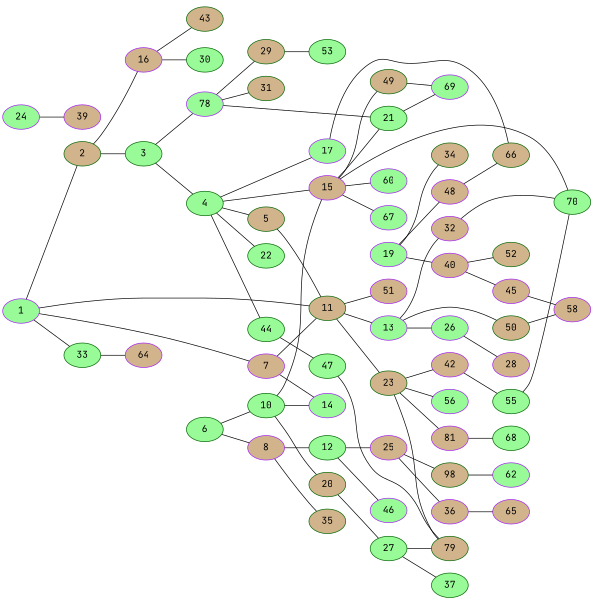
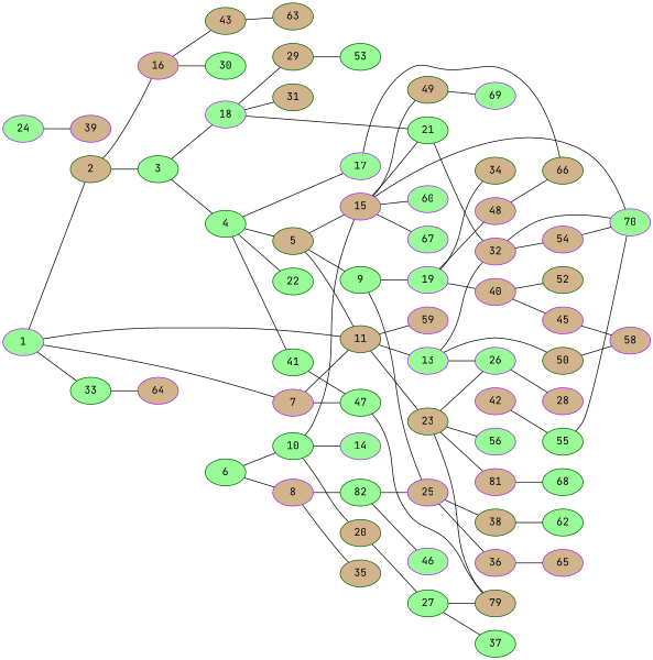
  graph {
    fontname="JetBrains Mono"
    rankdir=LR
    node [color=darkgreen fillcolor=tan fontname="JetBrains Mono" style=filled]
    edge [fontname="JetBrains Mono"]
    1 [color=purple fillcolor=palegreen]
    2
    7 [color=purple]
    11
    33 [fillcolor=palegreen]
    3 [fillcolor=palegreen]
    16 [color=purple]
    14 [color=purple fillcolor=palegreen]
    13 [color=purple fillcolor=palegreen]
    23
-   51 [color=purple]
+   51 [color=purple label=59]
    64 [color=purple]
    4 [fillcolor=palegreen]
-   18 [color=purple fillcolor=palegreen label=78]
+   18 [color=purple fillcolor=palegreen]
    30 [fillcolor=palegreen]
    43
    26 [color=purple fillcolor=palegreen]
    32 [color=purple]
    50
    42 [color=purple]
    56 [color=purple fillcolor=palegreen]
    n22 [label=79]
    n23 [color=purple label=81]
    5
    15 [color=purple]
    17 [color=purple fillcolor=palegreen]
    22 [fillcolor=palegreen]
-   44 [fillcolor=palegreen]
+   44 [fillcolor=palegreen label=41]
    21 [fillcolor=palegreen]
    29
    31
+   63
+   9 [fillcolor=palegreen]
    49
    60 [color=purple fillcolor=palegreen]
    67 [color=purple fillcolor=palegreen]
-   70 [fillcolor=palegreen]
+   70 [color=purple fillcolor=palegreen]
    66
    47 [fillcolor=palegreen]
    53 [fillcolor=palegreen]
    6 [fillcolor=palegreen]
    8 [color=purple]
    10 [fillcolor=palegreen]
    19 [color=purple fillcolor=palegreen]
    25 [color=purple]
    69 [color=purple fillcolor=palegreen]
    39 [color=purple]
-   12 [fillcolor=palegreen]
+   12 [fillcolor=palegreen label=82]
    35
    20
    34
    40 [color=purple]
    48 [color=purple]
    36 [color=purple]
-   38 [label=98]
+   38
    46 [color=purple fillcolor=palegreen]
    27 [fillcolor=palegreen]
    24 [color=purple fillcolor=palegreen]
    45 [color=purple]
    52
    65 [color=purple]
-   62 [color=purple fillcolor=palegreen]
+   62 [fillcolor=palegreen]
    37 [fillcolor=palegreen]
    28 [color=purple]
+   54 [color=purple]
    58 [color=purple]
    55 [fillcolor=palegreen]
    68 [fillcolor=palegreen]
    1 -- 2
    1 -- 7
    1 -- 11
    1 -- 33
    2 -- 3
    2 -- 16
    7 -- 11
-   7 -- 14
+   7 -- 47
    11 -- 13
    11 -- 23
    11 -- 51
    33 -- 64
    3 -- 4
    3 -- 18
    16 -- 30
    16 -- 43
    13 -- 26
    13 -- 32
    13 -- 50
-   23 -- 42
+   23 -- 26
    23 -- 56
    23 -- n22
    23 -- n23
    4 -- 5
-   4 -- 15
+   5 -- 15
    4 -- 17
    4 -- 22
    4 -- 44
    18 -- 21
    18 -- 29
    18 -- 31
+   43 -- 63
    26 -- 28
    32 -- 70
+   32 -- 54
    50 -- 58
    42 -- 55
    n23 -- 68
    5 -- 11
+   5 -- 9
    15 -- 21
    15 -- 49
    15 -- 60
    15 -- 67
    15 -- 70
    17 -- 66
    44 -- 47
-   21 -- 69
+   21 -- 32
    29 -- 53
+   9 -- 19
+   9 -- 25
    49 -- 69
    47 -- n22
    6 -- 8
    6 -- 10
    8 -- 12
    8 -- 35
    10 -- 14
    10 -- 15
    10 -- 20
    19 -- 34
    19 -- 40
    19 -- 48
    25 -- 36
    25 -- 38
    12 -- 25
    12 -- 46
    20 -- 27
    40 -- 45
    40 -- 52
    48 -- 66
    36 -- 65
    38 -- 62
    27 -- n22
    27 -- 37
    24 -- 39
    45 -- 58
+   54 -- 70
    55 -- 70
  }
